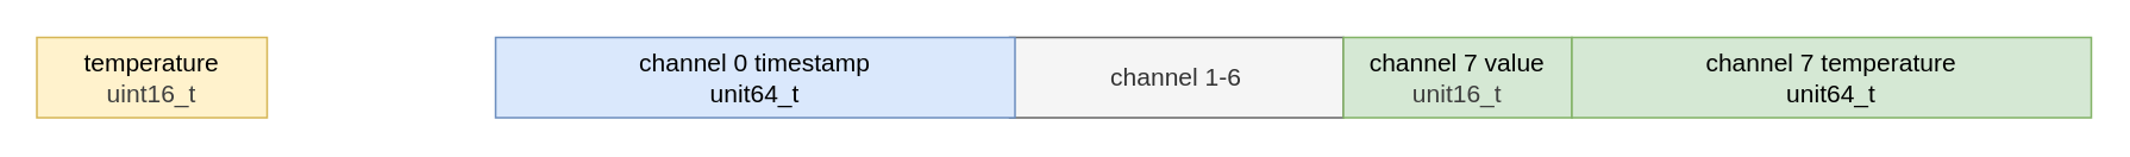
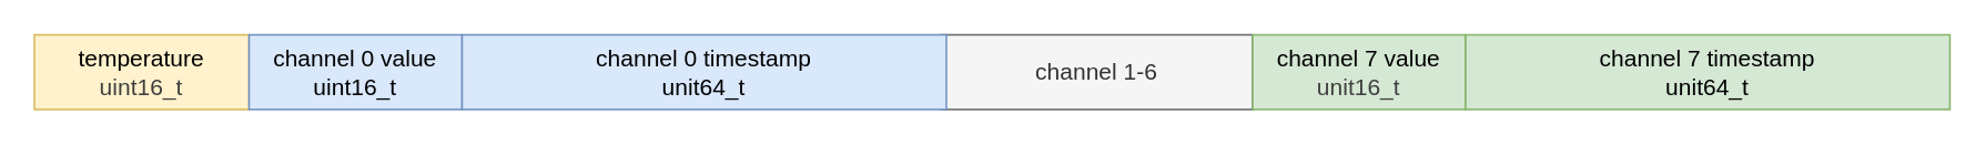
  <mxCell id="0" />
  <mxCell id="1" parent="0" />
  <mxCell id="2" value="temperature&lt;div&gt;&lt;span style=&quot;color: rgb(63, 63, 63);&quot;&gt;uint16_t&lt;/span&gt;&lt;/div&gt;" style="text;html=1;align=center;verticalAlign=middle;whiteSpace=wrap;rounded=0;strokeColor=#d6b656;fontSize=14;fillColor=#fff2cc;" vertex="1" parent="1"><mxGeometry x="20" y="20.5" width="129" height="45" as="geometry" /></mxCell>
  <mxCell id="3" value="channel 1-6" style="text;html=1;align=center;verticalAlign=middle;whiteSpace=wrap;rounded=0;strokeColor=#666666;fontSize=14;fillColor=#f5f5f5;fontColor=#333333;" vertex="1" parent="1"><mxGeometry x="565" y="20.5" width="187" height="45" as="geometry" /></mxCell>
+ <mxCell id="4" value="channel 0 value&lt;div&gt;uint16_t&lt;/div&gt;" style="text;html=1;align=center;verticalAlign=middle;whiteSpace=wrap;rounded=0;strokeColor=#6c8ebf;fontSize=14;fillColor=#dae8fc;" vertex="1" parent="1"><mxGeometry x="149" y="20.5" width="128" height="45" as="geometry" /></mxCell>
  <mxCell id="5" value="channel 0 timestamp&lt;div&gt;unit64_t&lt;/div&gt;" style="text;html=1;align=center;verticalAlign=middle;whiteSpace=wrap;rounded=0;strokeColor=#6c8ebf;fontSize=14;fillColor=#dae8fc;" vertex="1" parent="1"><mxGeometry x="277" y="20.5" width="291" height="45" as="geometry" /></mxCell>
  <mxCell id="6" value="channel 7 value&lt;div&gt;&lt;span style=&quot;color: rgb(63, 63, 63);&quot;&gt;unit16_t&lt;/span&gt;&lt;/div&gt;" style="text;html=1;align=center;verticalAlign=middle;whiteSpace=wrap;rounded=0;strokeColor=#82b366;fontSize=14;fillColor=#d5e8d4;" vertex="1" parent="1"><mxGeometry x="752" y="20.5" width="128" height="45" as="geometry" /></mxCell>
- <mxCell id="7" value="channel 7 temperature&lt;div&gt;unit64_t&lt;/div&gt;" style="text;html=1;align=center;verticalAlign=middle;whiteSpace=wrap;rounded=0;strokeColor=#82b366;fontSize=14;fillColor=#d5e8d4;" vertex="1" parent="1"><mxGeometry x="880" y="20.5" width="291" height="45" as="geometry" /></mxCell>
+ <mxCell id="7" value="channel 7 timestamp&lt;div&gt;unit64_t&lt;/div&gt;" style="text;html=1;align=center;verticalAlign=middle;whiteSpace=wrap;rounded=0;strokeColor=#82b366;fontSize=14;fillColor=#d5e8d4;" vertex="1" parent="1"><mxGeometry x="880" y="20.5" width="291" height="45" as="geometry" /></mxCell>
